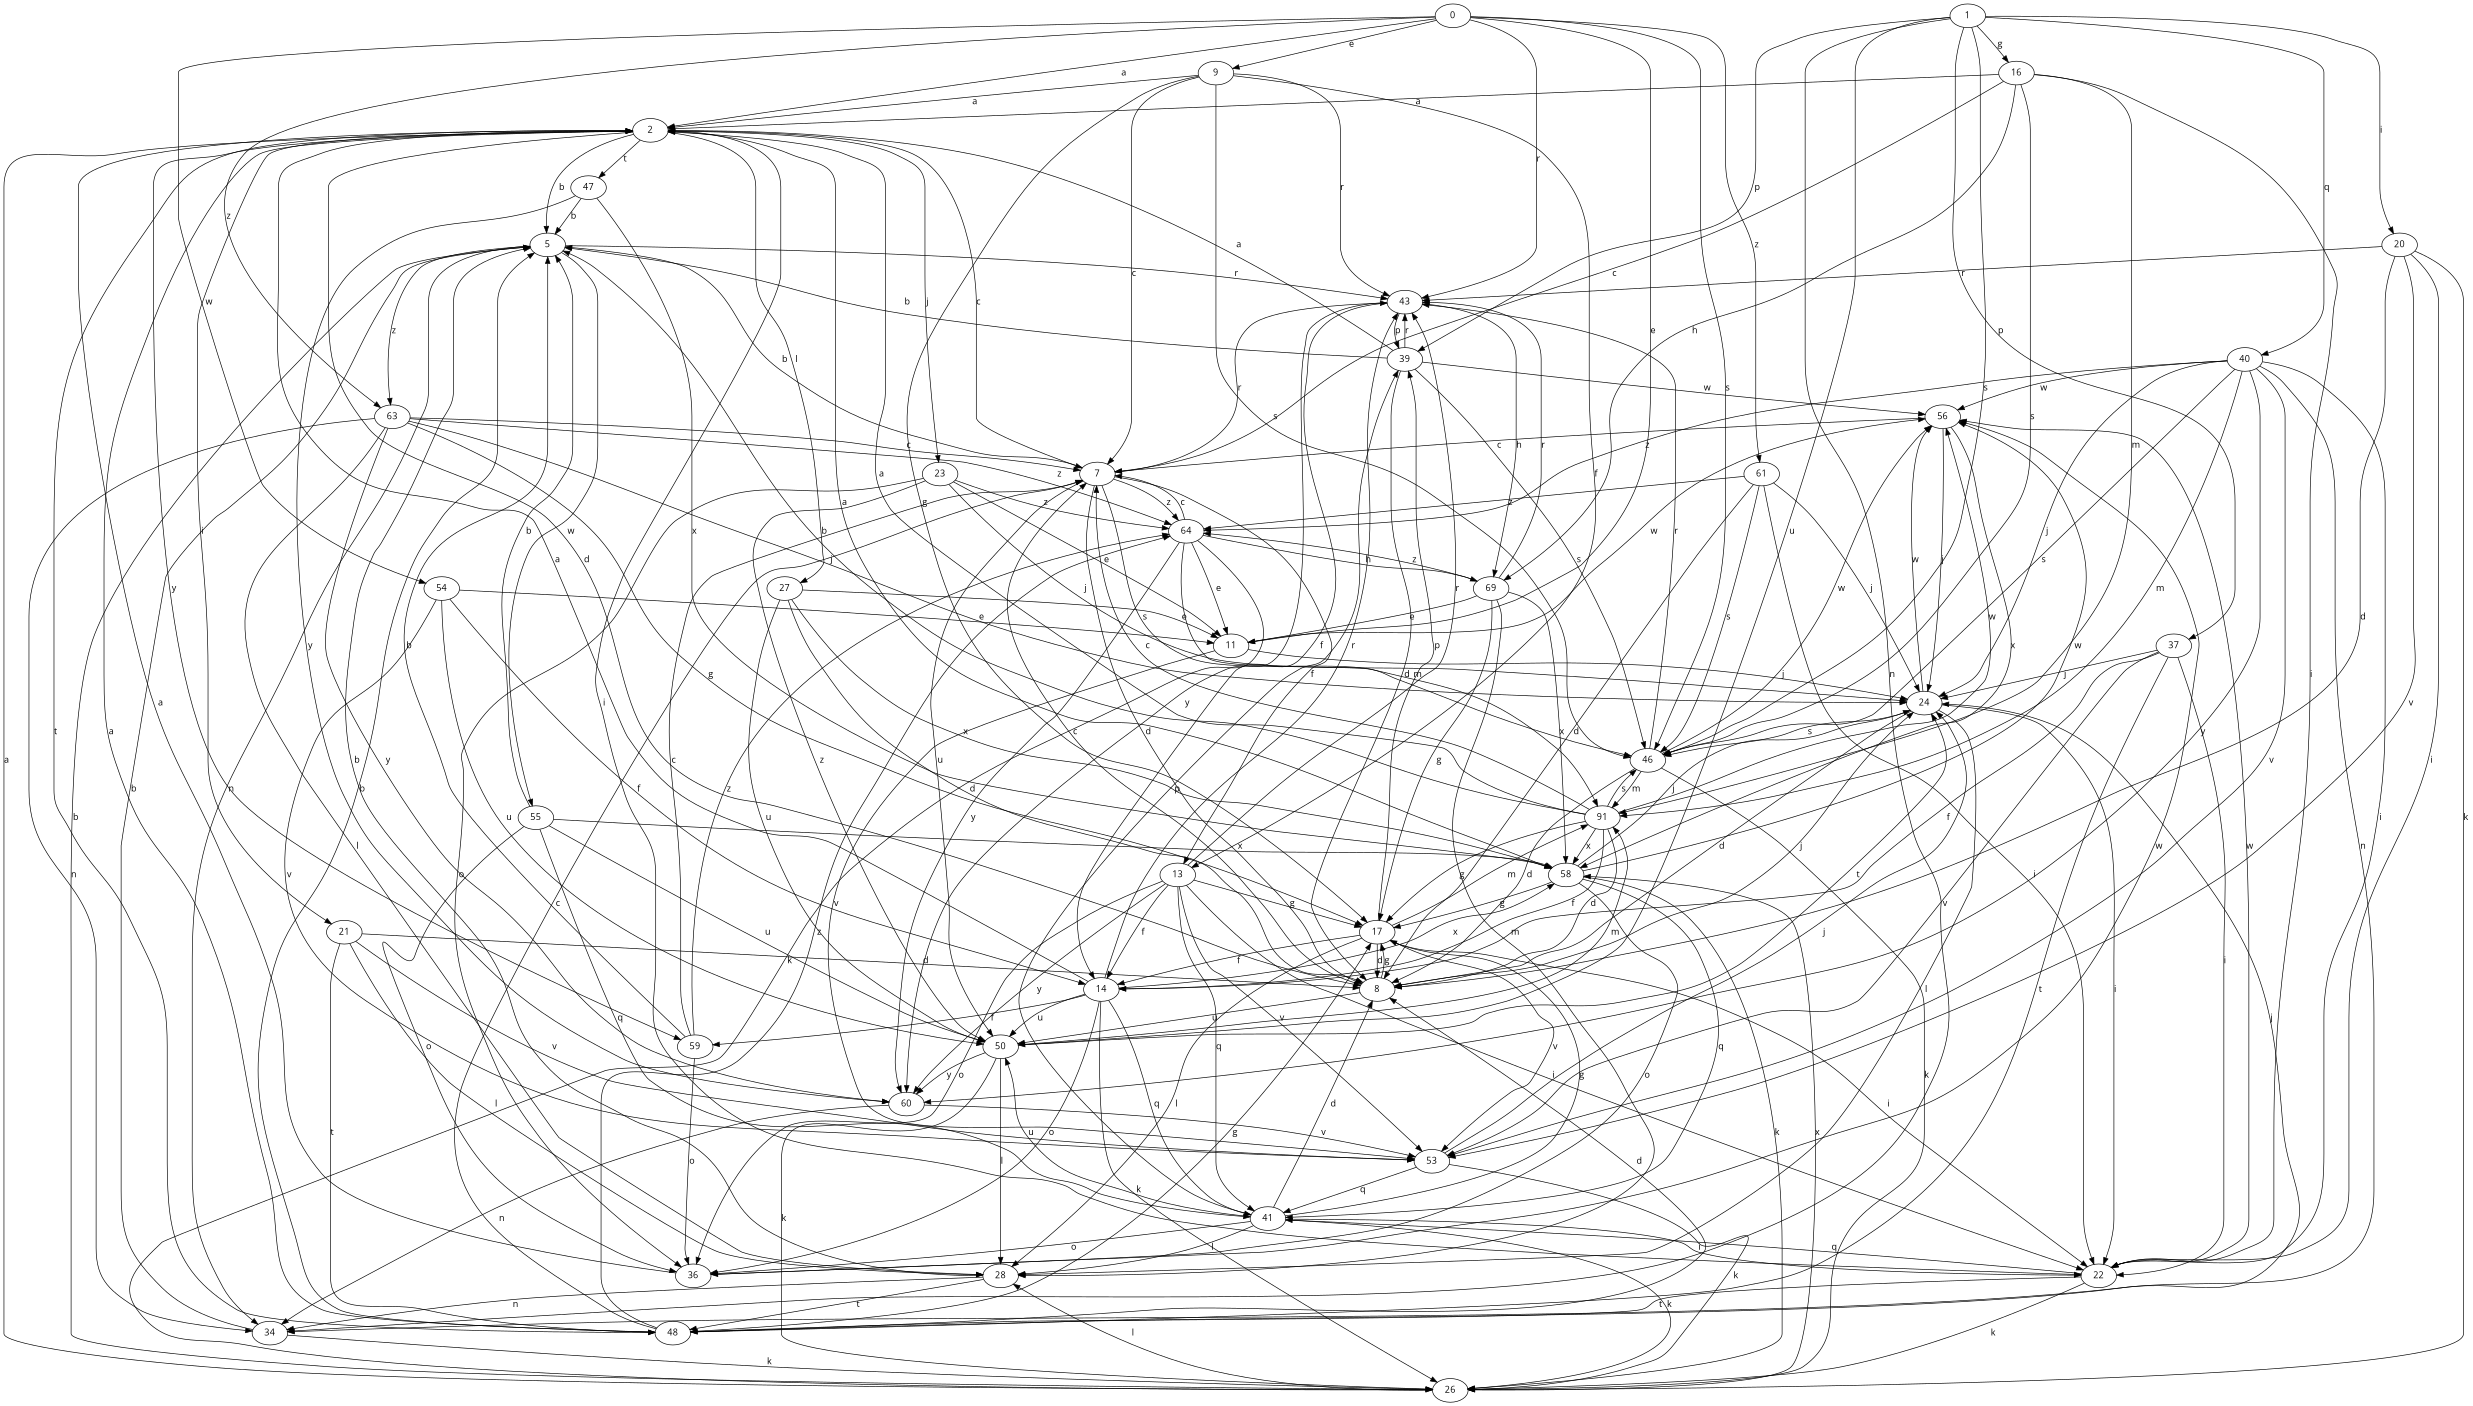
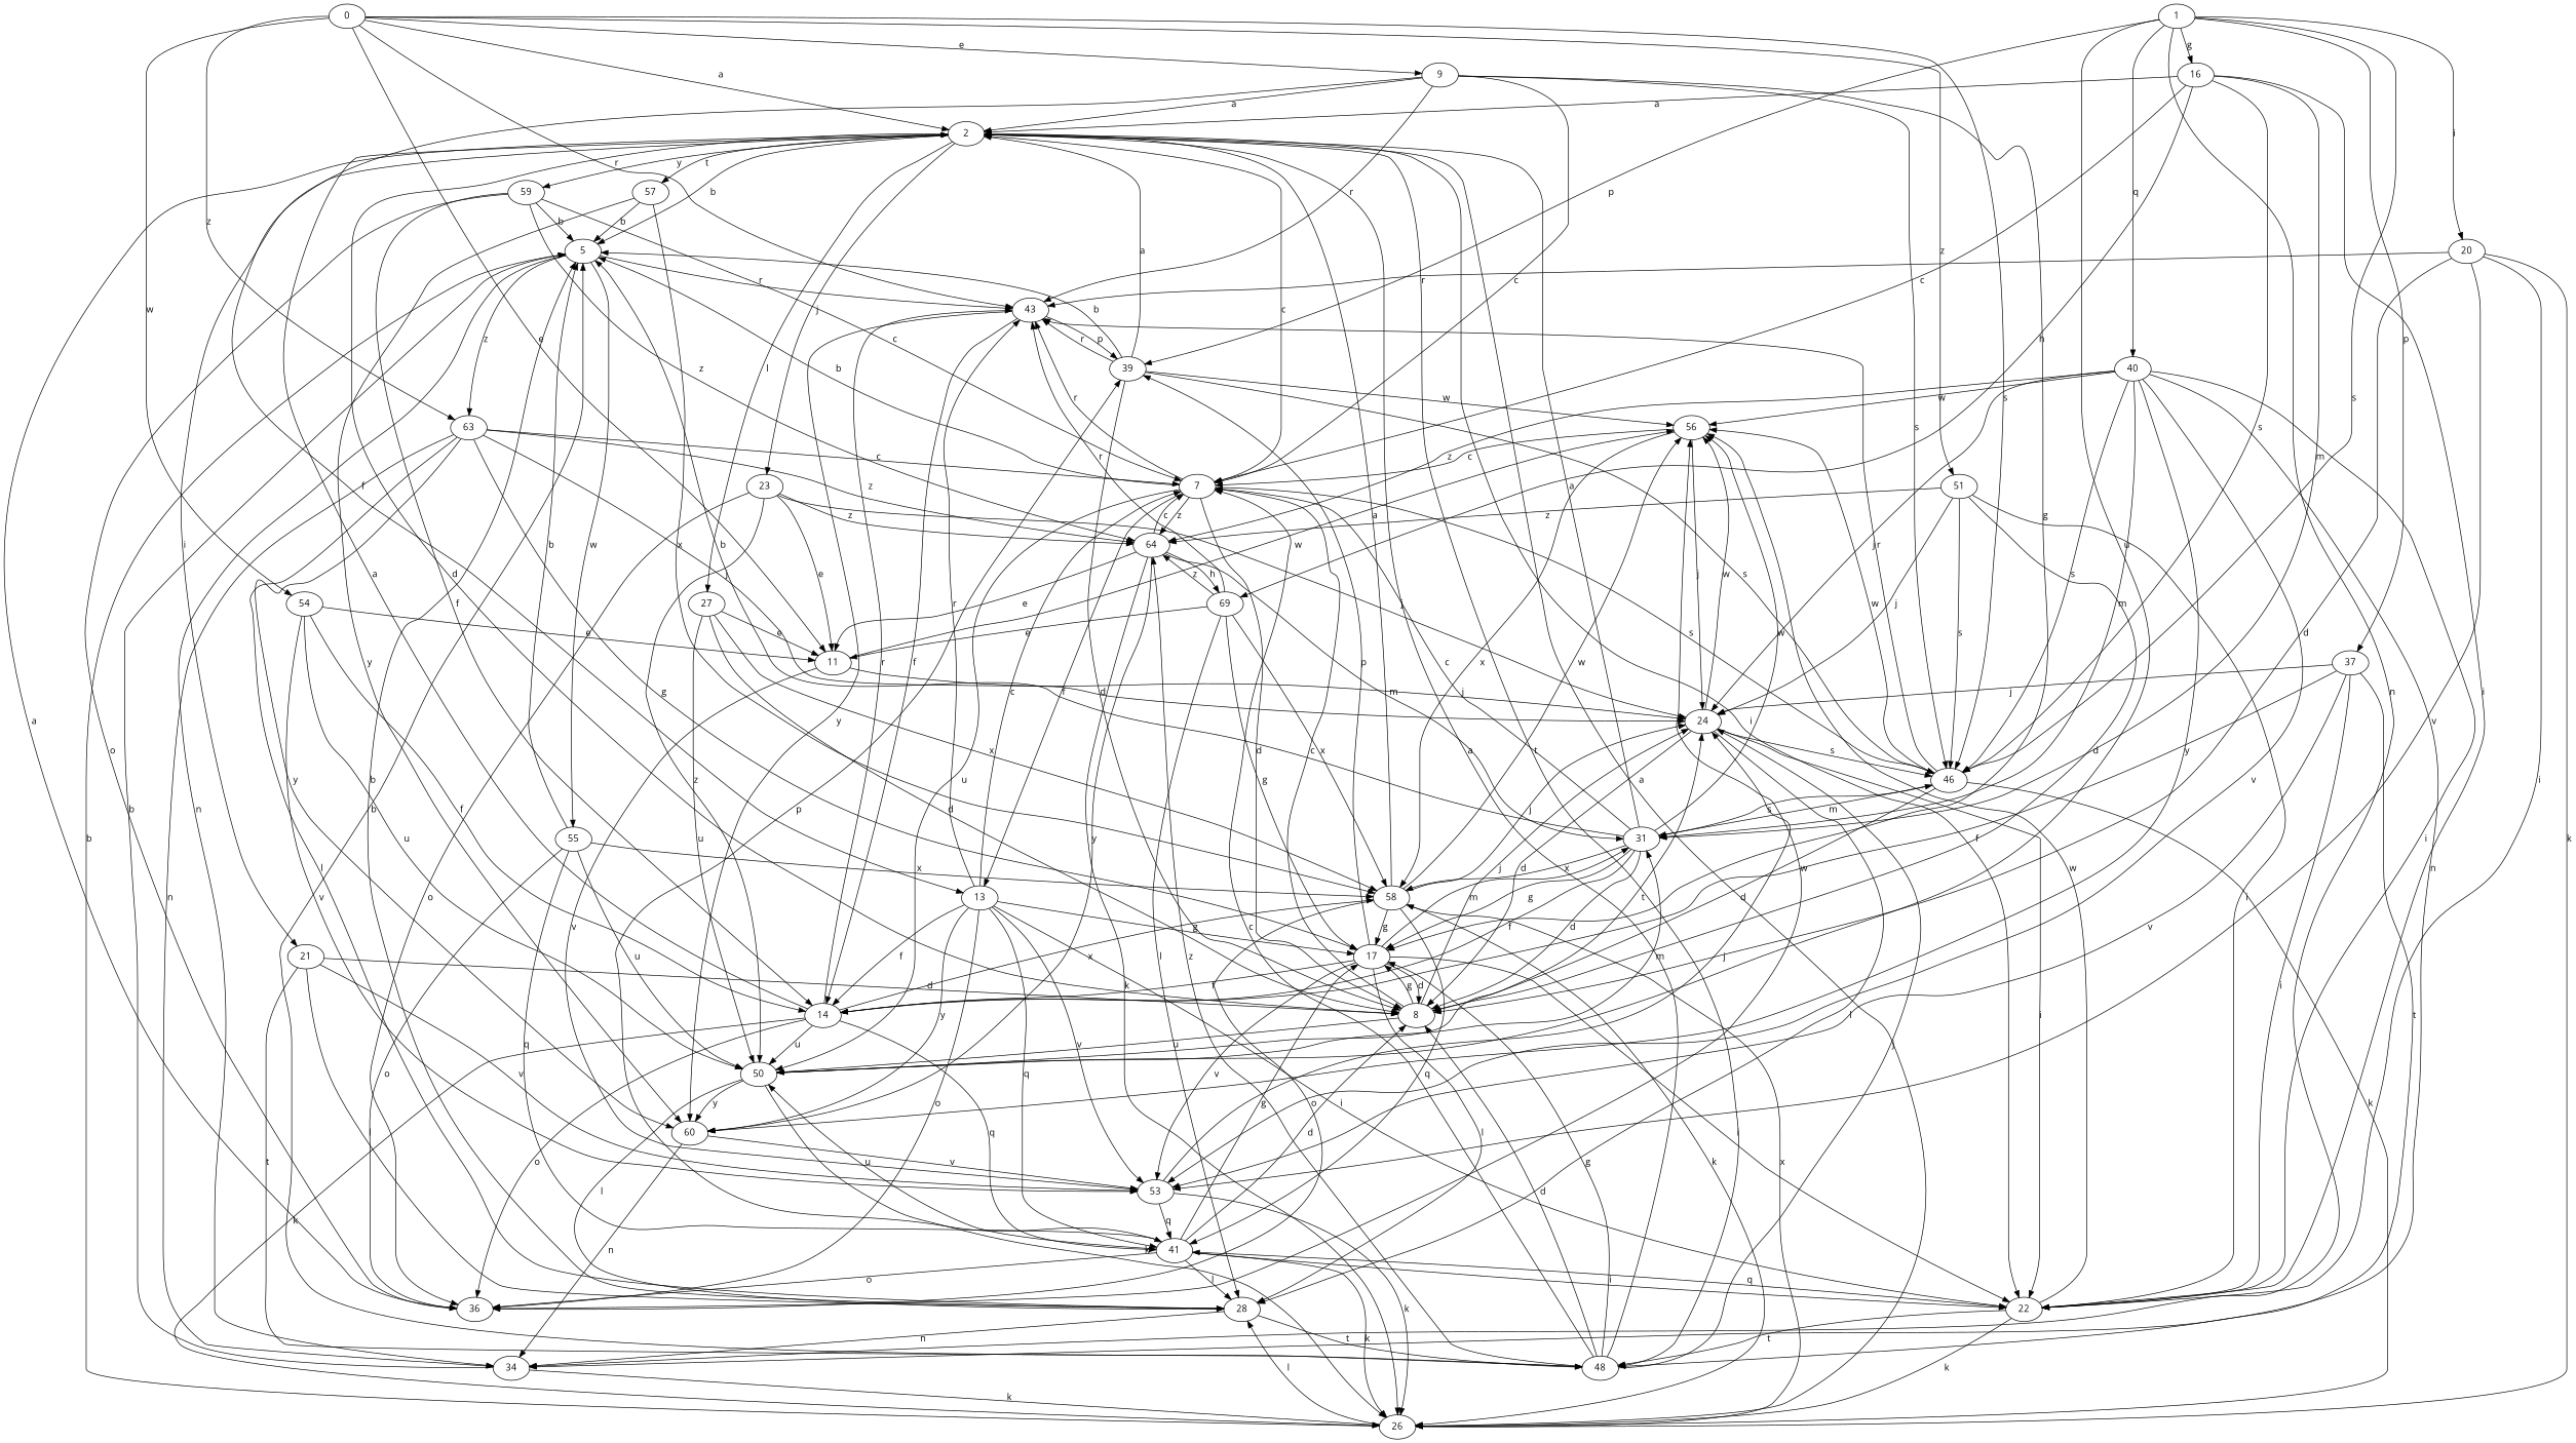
  strict digraph {
    fontname="Open Sans"
    node [fontname="Open Sans"]
    edge [fontname="Open Sans"]
    0
    2
    9
    11
    43
    46
    54
-   61
+   61 [label=51]
    63
    5
    7
    8
    21
    22
    23
    27
-   47
+   47 [label=57]
    48
    59
    13
    17
    24
    53
    56
    39
    14
    60
    n28 [label=69]
    26
-   31 [label=91]
+   31
    50
    64
    34
    28
    1
    16
    20
    37
    40
    55
    41
    36
    58
    0 -> 2 [label=a]
    0 -> 9 [label=e]
    0 -> 11 [label=e]
    0 -> 43 [label=r]
    0 -> 46 [label=s]
    0 -> 54 [label=w]
    0 -> 61 [label=z]
    0 -> 63 [label=z]
    2 -> 5 [label=b]
    2 -> 7 [label=c]
    2 -> 8 [label=d]
    2 -> 21 [label=i]
    2 -> 22 [label=i]
    2 -> 23 [label=j]
    2 -> 27 [label=l]
    2 -> 47 [label=t]
    2 -> 48 [label=t]
    2 -> 59 [label=y]
    9 -> 2 [label=a]
    9 -> 43 [label=r]
    9 -> 46 [label=s]
    9 -> 7 [label=c]
    9 -> 13 [label=f]
    9 -> 17 [label=g]
    11 -> 24 [label=j]
    11 -> 53 [label=v]
    11 -> 56 [label=w]
    43 -> 39 [label=p]
    43 -> 14 [label=f]
    43 -> 60 [label=y]
-   43 -> n28 [label=h]
    46 -> 43 [label=r]
    46 -> 8 [label=d]
    46 -> 56 [label=w]
    46 -> 26 [label=k]
    46 -> 31 [label=m]
    54 -> 11 [label=e]
    54 -> 53 [label=v]
    54 -> 14 [label=f]
    54 -> 50 [label=u]
    61 -> 46 [label=s]
    61 -> 8 [label=d]
    61 -> 22 [label=i]
    61 -> 24 [label=j]
    61 -> 64 [label=z]
    63 -> 7 [label=c]
    63 -> 17 [label=g]
    63 -> 24 [label=j]
    63 -> 60 [label=y]
    63 -> 64 [label=z]
    63 -> 34 [label=n]
    63 -> 28 [label=l]
    5 -> 43 [label=r]
    5 -> 63 [label=z]
    5 -> 34 [label=n]
    5 -> 55 [label=w]
    7 -> 43 [label=r]
    7 -> 46 [label=s]
    7 -> 5 [label=b]
    7 -> 8 [label=d]
    7 -> 13 [label=f]
    7 -> 50 [label=u]
    7 -> 64 [label=z]
    8 -> 7 [label=c]
    8 -> 17 [label=g]
    8 -> 24 [label=j]
    8 -> 50 [label=u]
    21 -> 8 [label=d]
    21 -> 48 [label=t]
    21 -> 53 [label=v]
    21 -> 28 [label=l]
    22 -> 48 [label=t]
    22 -> 56 [label=w]
    22 -> 26 [label=k]
    22 -> 41 [label=q]
    23 -> 11 [label=e]
    23 -> 24 [label=j]
    23 -> 50 [label=z]
    23 -> 64 [label=z]
    23 -> 36 [label=o]
    27 -> 11 [label=e]
    27 -> 8 [label=d]
    27 -> 50 [label=u]
    27 -> 58 [label=x]
    47 -> 5 [label=b]
    47 -> 60 [label=y]
    47 -> 58 [label=x]
    48 -> 2 [label=a]
    48 -> 5 [label=b]
    48 -> 7 [label=c]
    48 -> 8 [label=d]
    48 -> 17 [label=g]
    48 -> 24 [label=j]
    48 -> 64 [label=z]
    59 -> 5 [label=b]
    59 -> 7 [label=c]
-   14 -> 59 [label=f]
+   59 -> 14 [label=f]
    59 -> 64 [label=z]
    59 -> 36 [label=o]
    13 -> 43 [label=r]
+   13 -> 7 [label=c]
    13 -> 22 [label=i]
    13 -> 17 [label=g]
    13 -> 53 [label=v]
    13 -> 14 [label=f]
    13 -> 60 [label=y]
    13 -> 41 [label=q]
    13 -> 36 [label=o]
    17 -> 8 [label=d]
    17 -> 22 [label=i]
    17 -> 53 [label=v]
    17 -> 39 [label=p]
    17 -> 14 [label=f]
    17 -> 31 [label=m]
    17 -> 28 [label=l]
    24 -> 46 [label=s]
    24 -> 8 [label=d]
    24 -> 22 [label=i]
    24 -> 56 [label=w]
    24 -> 28 [label=l]
    53 -> 24 [label=j]
    53 -> 26 [label=k]
    53 -> 41 [label=q]
    56 -> 7 [label=c]
    56 -> 24 [label=j]
    56 -> 58 [label=x]
    39 -> 2 [label=a]
    39 -> 43 [label=r]
    39 -> 46 [label=s]
    39 -> 5 [label=b]
    39 -> 8 [label=d]
    39 -> 56 [label=w]
    14 -> 2 [label=a]
    14 -> 43 [label=r]
    14 -> 26 [label=k]
    14 -> 50 [label=u]
    14 -> 41 [label=q]
    14 -> 36 [label=o]
    14 -> 58 [label=x]
    60 -> 53 [label=v]
    60 -> 34 [label=n]
    n28 -> 11 [label=e]
    n28 -> 43 [label=r]
    n28 -> 17 [label=g]
    n28 -> 64 [label=z]
-   n28 -> 28 [label=m]
+   n28 -> 28 [label=l]
    n28 -> 58 [label=x]
    26 -> 2 [label=a]
    26 -> 5 [label=b]
    26 -> 28 [label=l]
    26 -> 58 [label=x]
    31 -> 2 [label=a]
    31 -> 46 [label=s]
    31 -> 5 [label=b]
    31 -> 7 [label=c]
    31 -> 8 [label=d]
    31 -> 17 [label=g]
    31 -> 56 [label=w]
    31 -> 14 [label=f]
    31 -> 58 [label=x]
    50 -> 24 [label=t]
    50 -> 60 [label=y]
    50 -> 26 [label=k]
    50 -> 31 [label=m]
    50 -> 28 [label=l]
    64 -> 11 [label=e]
    64 -> 7 [label=c]
    64 -> 60 [label=y]
    64 -> n28 [label=h]
    64 -> 26 [label=k]
    64 -> 31 [label=m]
    34 -> 5 [label=b]
    34 -> 26 [label=k]
    28 -> 5 [label=b]
    28 -> 48 [label=t]
    28 -> 34 [label=n]
    1 -> 46 [label=s]
    1 -> 39 [label=p]
    1 -> 50 [label=u]
    1 -> 34 [label=n]
    1 -> 16 [label=g]
    1 -> 20 [label=i]
    1 -> 37 [label=p]
    1 -> 40 [label=q]
    16 -> 2 [label=a]
    16 -> 46 [label=s]
    16 -> 7 [label=c]
    16 -> 22 [label=i]
    16 -> n28 [label=h]
    16 -> 31 [label=m]
    20 -> 43 [label=r]
    20 -> 8 [label=d]
    20 -> 22 [label=i]
    20 -> 53 [label=v]
    20 -> 26 [label=k]
    37 -> 22 [label=i]
    37 -> 48 [label=t]
    37 -> 24 [label=j]
    37 -> 53 [label=v]
    37 -> 14 [label=f]
    40 -> 46 [label=s]
    40 -> 22 [label=i]
    40 -> 24 [label=j]
    40 -> 53 [label=v]
    40 -> 56 [label=w]
    40 -> 60 [label=y]
    40 -> 31 [label=m]
    40 -> 64 [label=z]
    40 -> 34 [label=n]
    55 -> 5 [label=b]
    55 -> 50 [label=u]
    55 -> 41 [label=q]
    55 -> 36 [label=o]
    55 -> 58 [label=x]
    41 -> 8 [label=d]
    41 -> 22 [label=i]
    41 -> 17 [label=g]
    41 -> 39 [label=p]
    41 -> 26 [label=k]
    41 -> 50 [label=u]
    41 -> 28 [label=l]
    41 -> 36 [label=o]
    36 -> 2 [label=a]
    36 -> 56 [label=w]
    58 -> 2 [label=a]
    58 -> 17 [label=g]
    58 -> 24 [label=j]
    58 -> 56 [label=w]
    58 -> 26 [label=k]
    58 -> 41 [label=q]
    58 -> 36 [label=o]
  }
